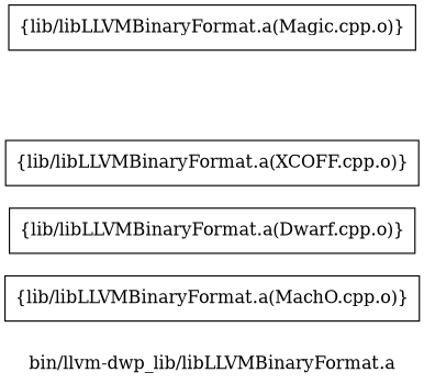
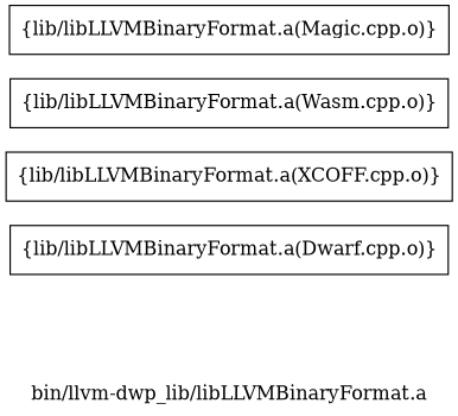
  digraph {
    label="bin/llvm-dwp_lib/libLLVMBinaryFormat.a"
    rankdir=LR
    node [group=0 shape=box]
-   n1 [label="{lib/libLLVMBinaryFormat.a(MachO.cpp.o)}"]
    n2 [label="{lib/libLLVMBinaryFormat.a(Dwarf.cpp.o)}"]
    n3 [label="{lib/libLLVMBinaryFormat.a(XCOFF.cpp.o)}"]
+   n4 [label="{lib/libLLVMBinaryFormat.a(Wasm.cpp.o)}"]
    n5 [label="{lib/libLLVMBinaryFormat.a(Magic.cpp.o)}"]
  }
